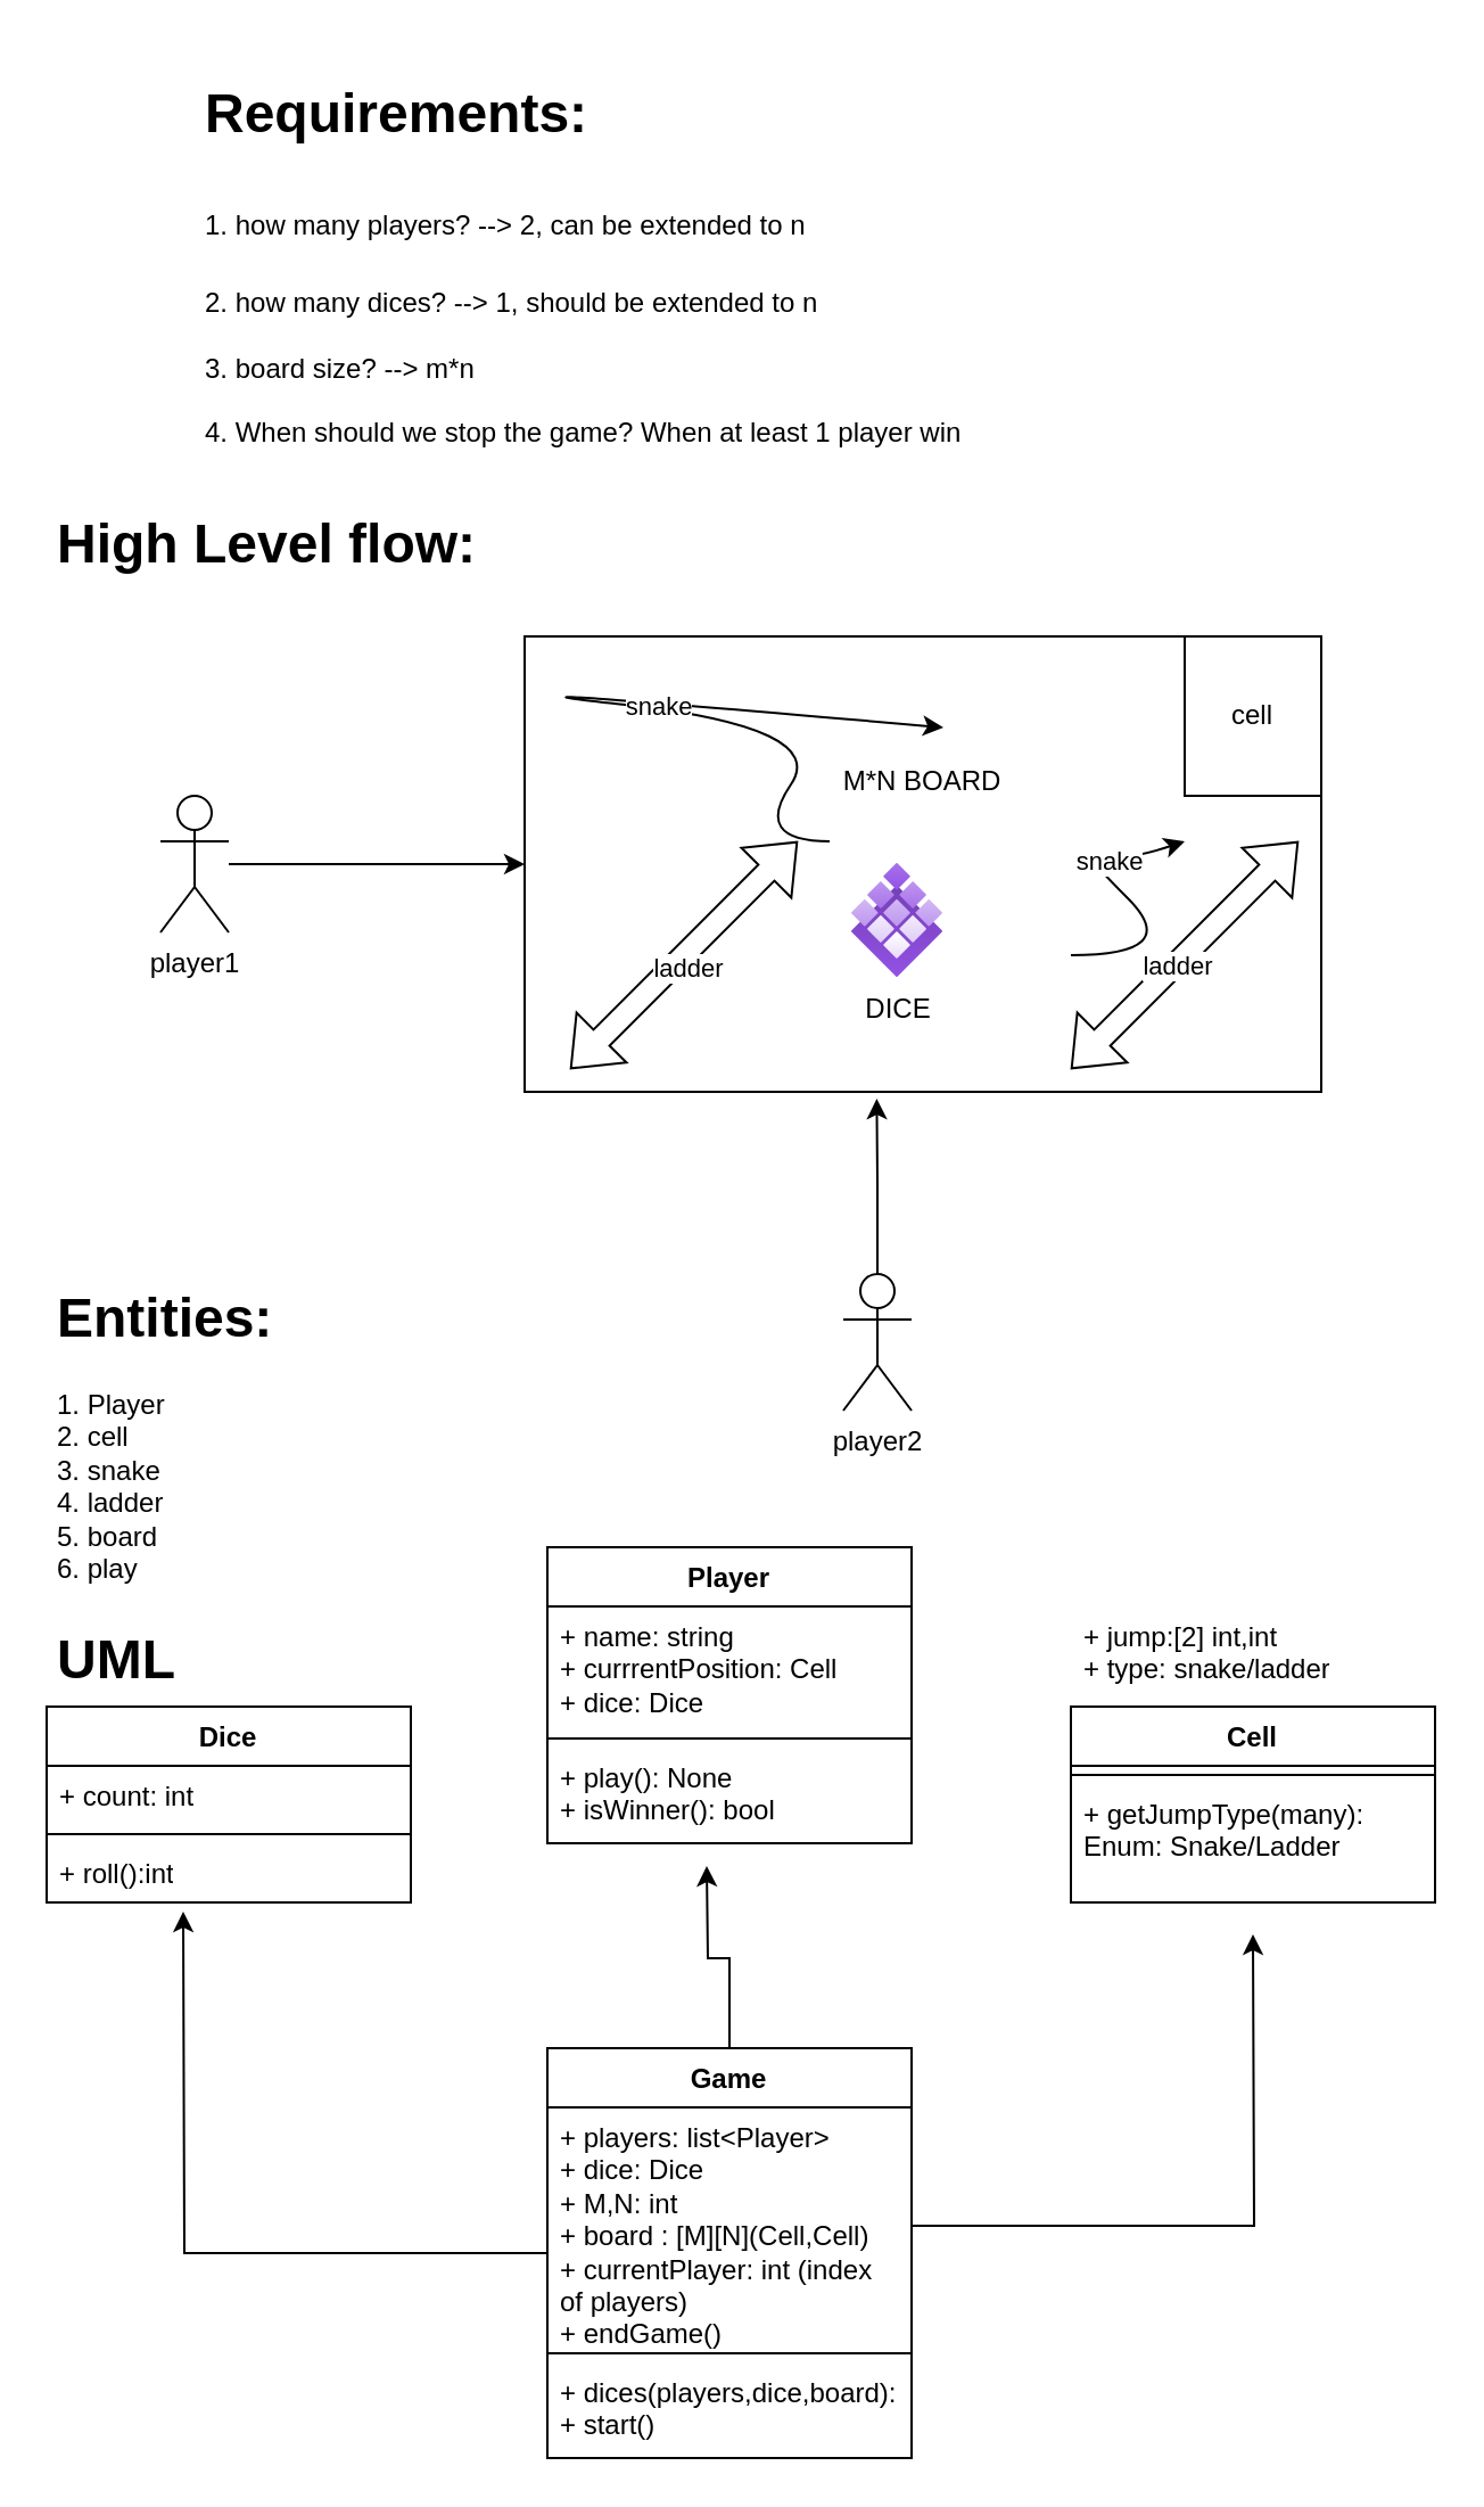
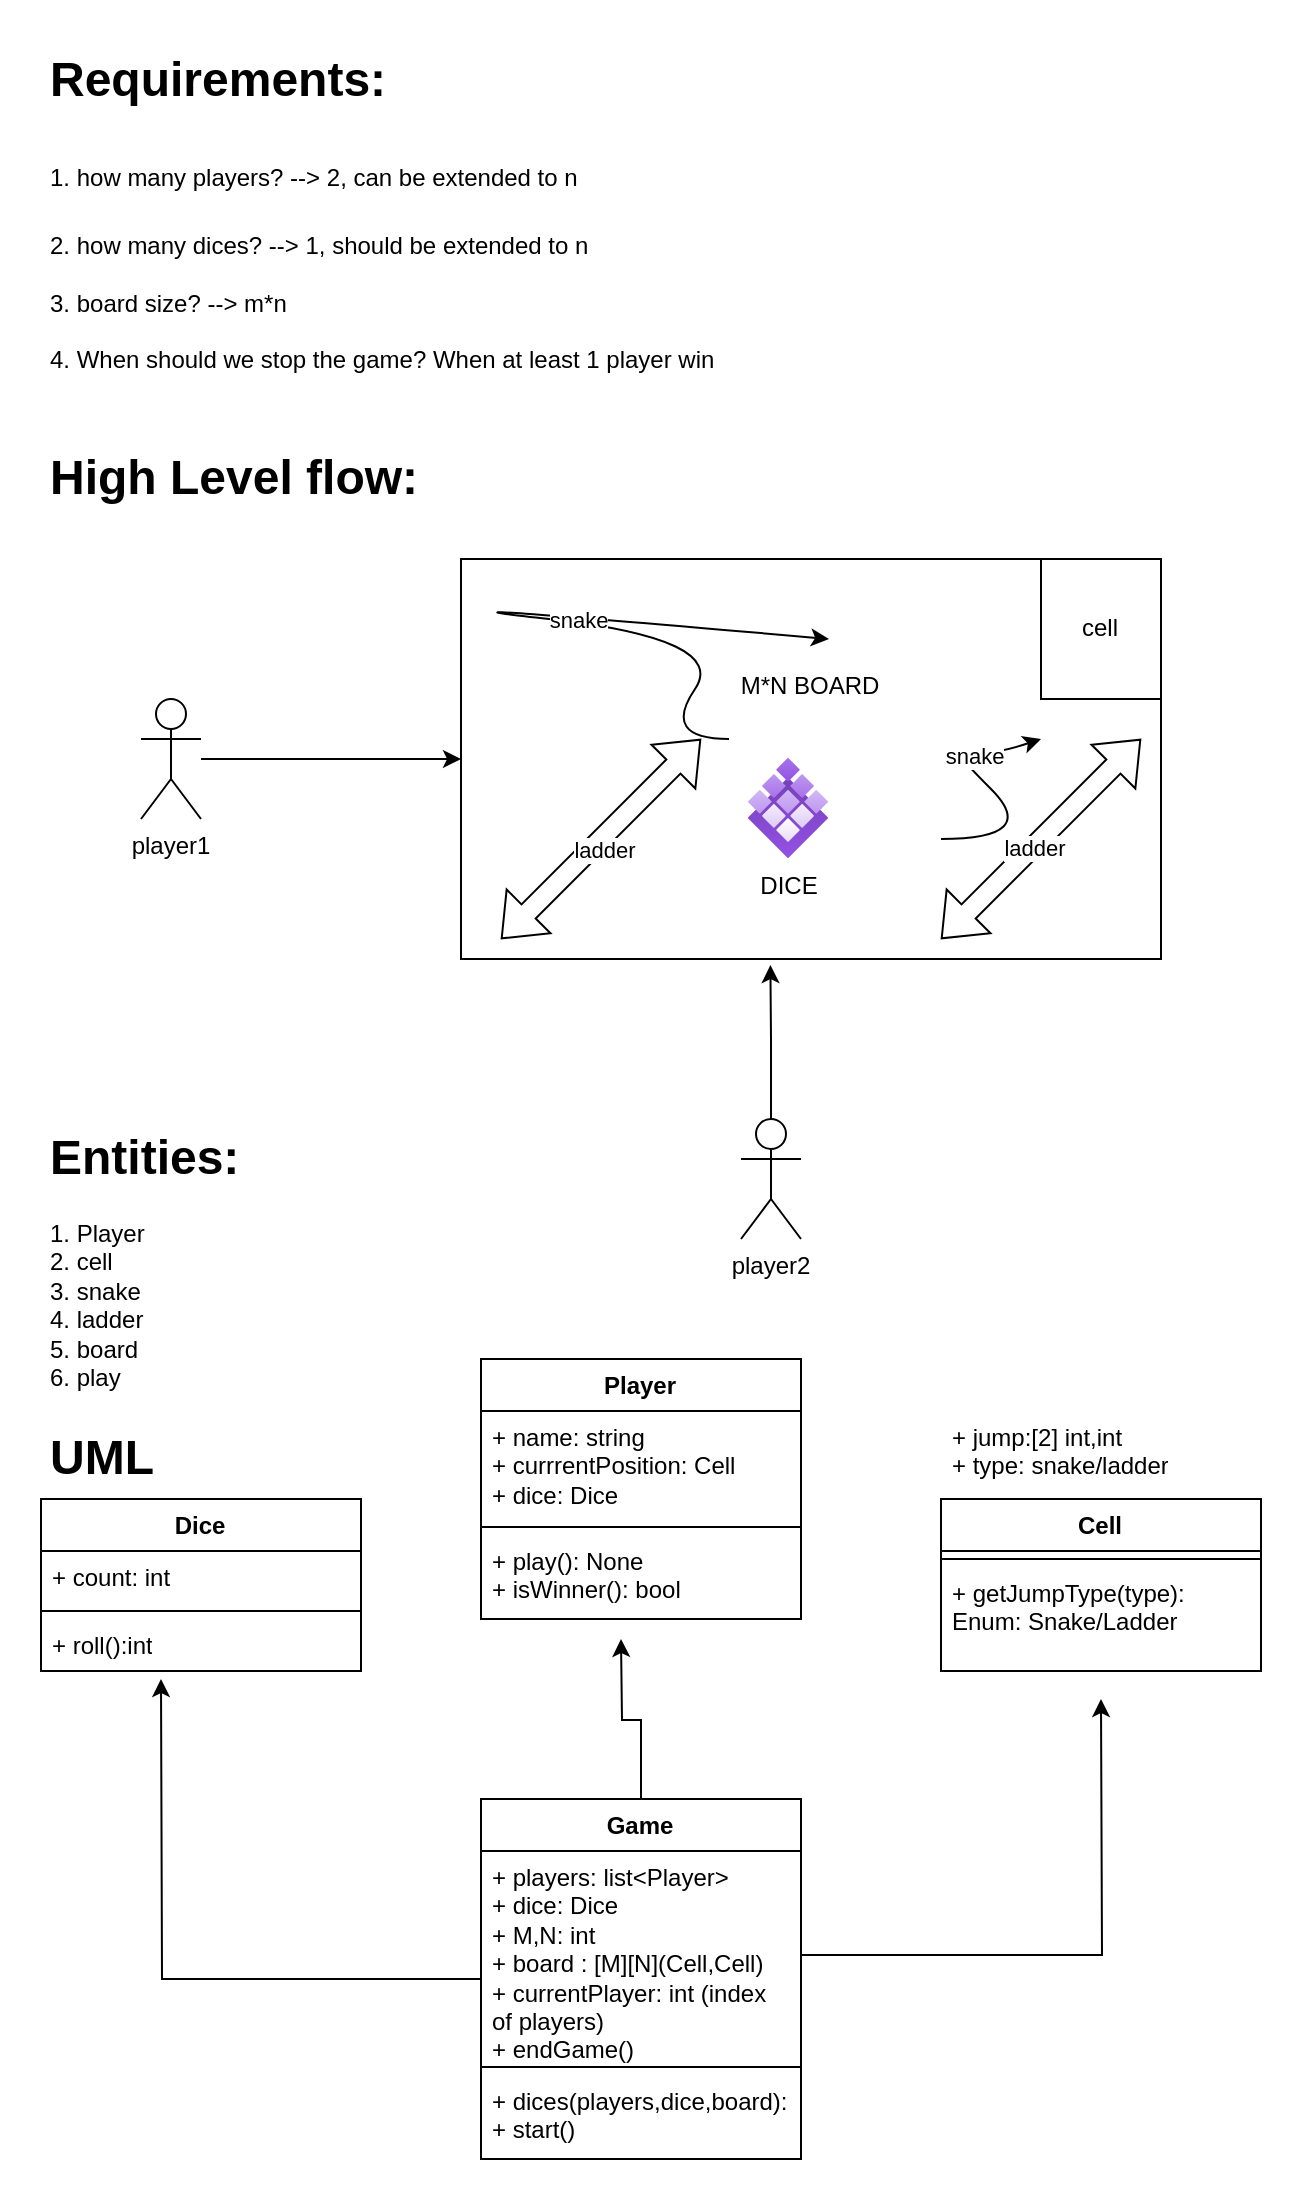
  <mxCell id="0" />
  <mxCell id="1" parent="0" />
- <mxCell id="2" value="&lt;h1&gt;&lt;span style=&quot;background-color: initial;&quot;&gt;Requirements:&lt;/span&gt;&lt;/h1&gt;&lt;h1&gt;&lt;span style=&quot;font-size: 12px; font-weight: 400;&quot;&gt;1. how many players? --&amp;gt; 2, can be extended to n&lt;/span&gt;&lt;/h1&gt;&lt;div&gt;&lt;span style=&quot;font-size: 12px; font-weight: 400;&quot;&gt;2. how many dices? --&amp;gt; 1, should be extended to n&lt;/span&gt;&lt;/div&gt;&lt;div&gt;&lt;span style=&quot;font-size: 12px; font-weight: 400;&quot;&gt;&lt;br&gt;&lt;/span&gt;&lt;/div&gt;&lt;div&gt;&lt;span style=&quot;font-size: 12px; font-weight: 400;&quot;&gt;3. board size? --&amp;gt; m*n&lt;/span&gt;&lt;/div&gt;&lt;div&gt;&lt;span style=&quot;font-size: 12px; font-weight: 400;&quot;&gt;&lt;br&gt;&lt;/span&gt;&lt;/div&gt;&lt;div&gt;&lt;span style=&quot;font-size: 12px; font-weight: 400;&quot;&gt;4. When should we stop the game? When at least 1 player win&lt;/span&gt;&lt;/div&gt;" style="text;html=1;strokeColor=none;fillColor=none;spacing=5;spacingTop=-20;whiteSpace=wrap;overflow=hidden;rounded=0;" vertex="1" parent="1"><mxGeometry x="85" y="30" width="360" height="179" as="geometry" /></mxCell>
+ <mxCell id="2" value="&lt;h1&gt;&lt;span style=&quot;background-color: initial;&quot;&gt;Requirements:&lt;/span&gt;&lt;/h1&gt;&lt;h1&gt;&lt;span style=&quot;font-size: 12px; font-weight: 400;&quot;&gt;1. how many players? --&amp;gt; 2, can be extended to n&lt;/span&gt;&lt;/h1&gt;&lt;div&gt;&lt;span style=&quot;font-size: 12px; font-weight: 400;&quot;&gt;2. how many dices? --&amp;gt; 1, should be extended to n&lt;/span&gt;&lt;/div&gt;&lt;div&gt;&lt;span style=&quot;font-size: 12px; font-weight: 400;&quot;&gt;&lt;br&gt;&lt;/span&gt;&lt;/div&gt;&lt;div&gt;&lt;span style=&quot;font-size: 12px; font-weight: 400;&quot;&gt;3. board size? --&amp;gt; m*n&lt;/span&gt;&lt;/div&gt;&lt;div&gt;&lt;span style=&quot;font-size: 12px; font-weight: 400;&quot;&gt;&lt;br&gt;&lt;/span&gt;&lt;/div&gt;&lt;div&gt;&lt;span style=&quot;font-size: 12px; font-weight: 400;&quot;&gt;4. When should we stop the game? When at least 1 player win&lt;/span&gt;&lt;/div&gt;" style="text;html=1;strokeColor=none;fillColor=none;spacing=5;spacingTop=-20;whiteSpace=wrap;overflow=hidden;rounded=0;" vertex="1" parent="1"><mxGeometry x="20" y="20" width="360" height="179" as="geometry" /></mxCell>
  <mxCell id="3" value="&lt;h1&gt;&lt;span style=&quot;background-color: initial;&quot;&gt;High Level flow:&lt;/span&gt;&lt;/h1&gt;" style="text;html=1;strokeColor=none;fillColor=none;spacing=5;spacingTop=-20;whiteSpace=wrap;overflow=hidden;rounded=0;" vertex="1" parent="1"><mxGeometry x="20" y="219" width="510" height="50" as="geometry" /></mxCell>
  <mxCell id="4" style="edgeStyle=orthogonalEdgeStyle;rounded=0;orthogonalLoop=1;jettySize=auto;html=1;entryX=0.442;entryY=1.015;entryDx=0;entryDy=0;entryPerimeter=0;" edge="1" parent="1" source="5" target="8"><mxGeometry relative="1" as="geometry" /></mxCell>
  <mxCell id="5" value="player2" style="shape=umlActor;verticalLabelPosition=bottom;verticalAlign=top;html=1;outlineConnect=0;" vertex="1" parent="1"><mxGeometry x="370" y="559" width="30" height="60" as="geometry" /></mxCell>
  <mxCell id="6" style="edgeStyle=orthogonalEdgeStyle;rounded=0;orthogonalLoop=1;jettySize=auto;html=1;" edge="1" parent="1" source="7" target="8"><mxGeometry relative="1" as="geometry" /></mxCell>
  <mxCell id="7" value="player1" style="shape=umlActor;verticalLabelPosition=bottom;verticalAlign=top;html=1;outlineConnect=0;" vertex="1" parent="1"><mxGeometry x="70" y="349" width="30" height="60" as="geometry" /></mxCell>
  <mxCell id="8" value="M*N BOARD&lt;br&gt;&lt;br&gt;&lt;br&gt;&lt;br&gt;&lt;br&gt;&lt;br&gt;" style="rounded=0;whiteSpace=wrap;html=1;" vertex="1" parent="1"><mxGeometry x="230" y="279" width="350" height="200" as="geometry" /></mxCell>
  <mxCell id="9" value="DICE" style="image;sketch=0;aspect=fixed;html=1;points=[];align=center;fontSize=12;image=img/lib/mscae/DC_OS.svg;" vertex="1" parent="1"><mxGeometry x="374" y="379" width="40" height="50" as="geometry" /></mxCell>
  <mxCell id="10" value="" style="curved=1;endArrow=classic;html=1;rounded=0;" edge="1" parent="1"><mxGeometry width="50" height="50" relative="1" as="geometry"><mxPoint x="470" y="419" as="sourcePoint" /><mxPoint x="520" y="369" as="targetPoint" /><Array as="points"><mxPoint x="520" y="419" /><mxPoint x="470" y="369" /><mxPoint x="490" y="379" /></Array></mxGeometry></mxCell>
  <mxCell id="11" value="snake" style="edgeLabel;html=1;align=center;verticalAlign=middle;resizable=0;points=[];" vertex="1" connectable="0" parent="10"><mxGeometry x="0.597" relative="1" as="geometry"><mxPoint as="offset" /></mxGeometry></mxCell>
  <mxCell id="12" value="" style="curved=1;endArrow=classic;html=1;rounded=0;" edge="1" parent="1"><mxGeometry width="50" height="50" relative="1" as="geometry"><mxPoint x="364" y="369" as="sourcePoint" /><mxPoint x="414" y="319" as="targetPoint" /><Array as="points"><mxPoint x="330" y="369" /><mxPoint x="364" y="319" /><mxPoint x="184" y="299" /></Array></mxGeometry></mxCell>
  <mxCell id="13" value="snake" style="edgeLabel;html=1;align=center;verticalAlign=middle;resizable=0;points=[];" vertex="1" connectable="0" parent="12"><mxGeometry x="0.503" y="-1" relative="1" as="geometry"><mxPoint as="offset" /></mxGeometry></mxCell>
  <mxCell id="14" value="" style="shape=flexArrow;endArrow=classic;startArrow=classic;html=1;rounded=0;" edge="1" parent="1"><mxGeometry width="100" height="100" relative="1" as="geometry"><mxPoint x="250" y="469" as="sourcePoint" /><mxPoint x="350" y="369" as="targetPoint" /></mxGeometry></mxCell>
  <mxCell id="15" value="ladder" style="edgeLabel;html=1;align=center;verticalAlign=middle;resizable=0;points=[];" vertex="1" connectable="0" parent="14"><mxGeometry x="-0.03" y="-4" relative="1" as="geometry"><mxPoint y="1" as="offset" /></mxGeometry></mxCell>
  <mxCell id="16" value="" style="shape=flexArrow;endArrow=classic;startArrow=classic;html=1;rounded=0;" edge="1" parent="1"><mxGeometry width="100" height="100" relative="1" as="geometry"><mxPoint x="470" y="469" as="sourcePoint" /><mxPoint x="570" y="369" as="targetPoint" /></mxGeometry></mxCell>
  <mxCell id="17" value="ladder&lt;br&gt;" style="edgeLabel;html=1;align=center;verticalAlign=middle;resizable=0;points=[];" vertex="1" connectable="0" parent="16"><mxGeometry x="-0.08" y="-1" relative="1" as="geometry"><mxPoint as="offset" /></mxGeometry></mxCell>
  <mxCell id="18" value="&lt;h1&gt;Entities:&lt;/h1&gt;&lt;div&gt;1. Player&lt;/div&gt;&lt;div&gt;2. cell&lt;/div&gt;&lt;div&gt;3. snake&lt;/div&gt;&lt;div&gt;4. ladder&lt;/div&gt;&lt;div&gt;5. board&lt;/div&gt;&lt;div&gt;6. play&lt;/div&gt;" style="text;html=1;strokeColor=none;fillColor=none;spacing=5;spacingTop=-20;whiteSpace=wrap;overflow=hidden;rounded=0;" vertex="1" parent="1"><mxGeometry x="20" y="559" width="120" height="150" as="geometry" /></mxCell>
  <mxCell id="19" value="cell" style="rounded=0;whiteSpace=wrap;html=1;" vertex="1" parent="1"><mxGeometry x="520" y="279" width="60" height="70" as="geometry" /></mxCell>
  <mxCell id="20" value="&lt;h1&gt;UML&lt;/h1&gt;" style="text;html=1;strokeColor=none;fillColor=none;spacing=5;spacingTop=-20;whiteSpace=wrap;overflow=hidden;rounded=0;" vertex="1" parent="1"><mxGeometry x="20" y="709" width="80" height="40" as="geometry" /></mxCell>
  <mxCell id="21" value="Player" style="swimlane;fontStyle=1;align=center;verticalAlign=top;childLayout=stackLayout;horizontal=1;startSize=26;horizontalStack=0;resizeParent=1;resizeParentMax=0;resizeLast=0;collapsible=1;marginBottom=0;whiteSpace=wrap;html=1;" vertex="1" parent="1"><mxGeometry x="240" y="679" width="160" height="130" as="geometry" /></mxCell>
  <mxCell id="22" value="+ name: string&lt;br&gt;+ currrentPosition: Cell&lt;br&gt;+ dice: Dice" style="text;strokeColor=none;fillColor=none;align=left;verticalAlign=top;spacingLeft=4;spacingRight=4;overflow=hidden;rotatable=0;points=[[0,0.5],[1,0.5]];portConstraint=eastwest;whiteSpace=wrap;html=1;" vertex="1" parent="21"><mxGeometry y="26" width="160" height="54" as="geometry" /></mxCell>
  <mxCell id="23" value="" style="line;strokeWidth=1;fillColor=none;align=left;verticalAlign=middle;spacingTop=-1;spacingLeft=3;spacingRight=3;rotatable=0;labelPosition=right;points=[];portConstraint=eastwest;strokeColor=inherit;" vertex="1" parent="21"><mxGeometry y="80" width="160" height="8" as="geometry" /></mxCell>
  <mxCell id="24" value="+ play(): None&lt;br&gt;+ isWinner(): bool" style="text;strokeColor=none;fillColor=none;align=left;verticalAlign=top;spacingLeft=4;spacingRight=4;overflow=hidden;rotatable=0;points=[[0,0.5],[1,0.5]];portConstraint=eastwest;whiteSpace=wrap;html=1;" vertex="1" parent="21"><mxGeometry y="88" width="160" height="42" as="geometry" /></mxCell>
  <mxCell id="25" value="Cell" style="swimlane;fontStyle=1;align=center;verticalAlign=top;childLayout=stackLayout;horizontal=1;startSize=26;horizontalStack=0;resizeParent=1;resizeParentMax=0;resizeLast=0;collapsible=1;marginBottom=0;whiteSpace=wrap;html=1;" vertex="1" parent="1"><mxGeometry x="470" y="749" width="160" height="86" as="geometry" /></mxCell>
  <mxCell id="26" value="" style="line;strokeWidth=1;fillColor=none;align=left;verticalAlign=middle;spacingTop=-1;spacingLeft=3;spacingRight=3;rotatable=0;labelPosition=right;points=[];portConstraint=eastwest;strokeColor=inherit;" vertex="1" parent="25"><mxGeometry y="26" width="160" height="8" as="geometry" /></mxCell>
- <mxCell id="27" value="+ getJumpType(many): Enum: Snake/Ladder" style="text;strokeColor=none;fillColor=none;align=left;verticalAlign=top;spacingLeft=4;spacingRight=4;overflow=hidden;rotatable=0;points=[[0,0.5],[1,0.5]];portConstraint=eastwest;whiteSpace=wrap;html=1;" vertex="1" parent="25"><mxGeometry y="34" width="160" height="52" as="geometry" /></mxCell>
+ <mxCell id="27" value="+ getJumpType(type): Enum: Snake/Ladder" style="text;strokeColor=none;fillColor=none;align=left;verticalAlign=top;spacingLeft=4;spacingRight=4;overflow=hidden;rotatable=0;points=[[0,0.5],[1,0.5]];portConstraint=eastwest;whiteSpace=wrap;html=1;" vertex="1" parent="25"><mxGeometry y="34" width="160" height="52" as="geometry" /></mxCell>
  <mxCell id="28" value="Dice" style="swimlane;fontStyle=1;align=center;verticalAlign=top;childLayout=stackLayout;horizontal=1;startSize=26;horizontalStack=0;resizeParent=1;resizeParentMax=0;resizeLast=0;collapsible=1;marginBottom=0;whiteSpace=wrap;html=1;" vertex="1" parent="1"><mxGeometry x="20" y="749" width="160" height="86" as="geometry" /></mxCell>
  <mxCell id="29" value="+ count: int" style="text;strokeColor=none;fillColor=none;align=left;verticalAlign=top;spacingLeft=4;spacingRight=4;overflow=hidden;rotatable=0;points=[[0,0.5],[1,0.5]];portConstraint=eastwest;whiteSpace=wrap;html=1;" vertex="1" parent="28"><mxGeometry y="26" width="160" height="26" as="geometry" /></mxCell>
  <mxCell id="30" value="" style="line;strokeWidth=1;fillColor=none;align=left;verticalAlign=middle;spacingTop=-1;spacingLeft=3;spacingRight=3;rotatable=0;labelPosition=right;points=[];portConstraint=eastwest;strokeColor=inherit;" vertex="1" parent="28"><mxGeometry y="52" width="160" height="8" as="geometry" /></mxCell>
  <mxCell id="31" value="+ roll():int" style="text;strokeColor=none;fillColor=none;align=left;verticalAlign=top;spacingLeft=4;spacingRight=4;overflow=hidden;rotatable=0;points=[[0,0.5],[1,0.5]];portConstraint=eastwest;whiteSpace=wrap;html=1;" vertex="1" parent="28"><mxGeometry y="60" width="160" height="26" as="geometry" /></mxCell>
  <mxCell id="32" style="edgeStyle=orthogonalEdgeStyle;rounded=0;orthogonalLoop=1;jettySize=auto;html=1;" edge="1" parent="1" source="34"><mxGeometry relative="1" as="geometry"><mxPoint x="80" y="839" as="targetPoint" /></mxGeometry></mxCell>
  <mxCell id="33" style="edgeStyle=orthogonalEdgeStyle;rounded=0;orthogonalLoop=1;jettySize=auto;html=1;" edge="1" parent="1" source="34"><mxGeometry relative="1" as="geometry"><mxPoint x="310" y="819" as="targetPoint" /></mxGeometry></mxCell>
  <mxCell id="34" value="Game" style="swimlane;fontStyle=1;align=center;verticalAlign=top;childLayout=stackLayout;horizontal=1;startSize=26;horizontalStack=0;resizeParent=1;resizeParentMax=0;resizeLast=0;collapsible=1;marginBottom=0;whiteSpace=wrap;html=1;" vertex="1" parent="1"><mxGeometry x="240" y="899" width="160" height="180" as="geometry" /></mxCell>
  <mxCell id="35" style="edgeStyle=orthogonalEdgeStyle;rounded=0;orthogonalLoop=1;jettySize=auto;html=1;" edge="1" parent="34" source="36"><mxGeometry relative="1" as="geometry"><mxPoint x="310" y="-50" as="targetPoint" /></mxGeometry></mxCell>
  <mxCell id="36" value="+ players: list&amp;lt;Player&amp;gt;&lt;br&gt;+ dice: Dice&lt;br&gt;+ M,N: int&lt;br&gt;+ board : [M][N](Cell,Cell)&lt;br&gt;+ currentPlayer: int (index of players)&lt;br&gt;+ endGame()" style="text;strokeColor=none;fillColor=none;align=left;verticalAlign=top;spacingLeft=4;spacingRight=4;overflow=hidden;rotatable=0;points=[[0,0.5],[1,0.5]];portConstraint=eastwest;whiteSpace=wrap;html=1;" vertex="1" parent="34"><mxGeometry y="26" width="160" height="104" as="geometry" /></mxCell>
  <mxCell id="37" value="" style="line;strokeWidth=1;fillColor=none;align=left;verticalAlign=middle;spacingTop=-1;spacingLeft=3;spacingRight=3;rotatable=0;labelPosition=right;points=[];portConstraint=eastwest;strokeColor=inherit;" vertex="1" parent="34"><mxGeometry y="130" width="160" height="8" as="geometry" /></mxCell>
  <mxCell id="38" value="+ dices(players,dice,board):&lt;br&gt;+ start()" style="text;strokeColor=none;fillColor=none;align=left;verticalAlign=top;spacingLeft=4;spacingRight=4;overflow=hidden;rotatable=0;points=[[0,0.5],[1,0.5]];portConstraint=eastwest;whiteSpace=wrap;html=1;" vertex="1" parent="34"><mxGeometry y="138" width="160" height="42" as="geometry" /></mxCell>
  <mxCell id="39" value="+ jump:[2] int,int&lt;br&gt;+ type: snake/ladder" style="text;strokeColor=none;fillColor=none;align=left;verticalAlign=top;spacingLeft=4;spacingRight=4;overflow=hidden;rotatable=0;points=[[0,0.5],[1,0.5]];portConstraint=eastwest;whiteSpace=wrap;html=1;" vertex="1" parent="1"><mxGeometry x="470" y="705" width="160" height="54" as="geometry" /></mxCell>
